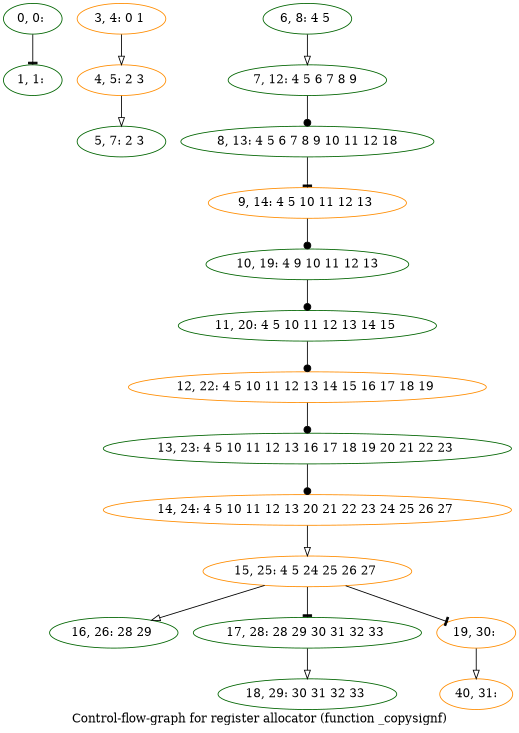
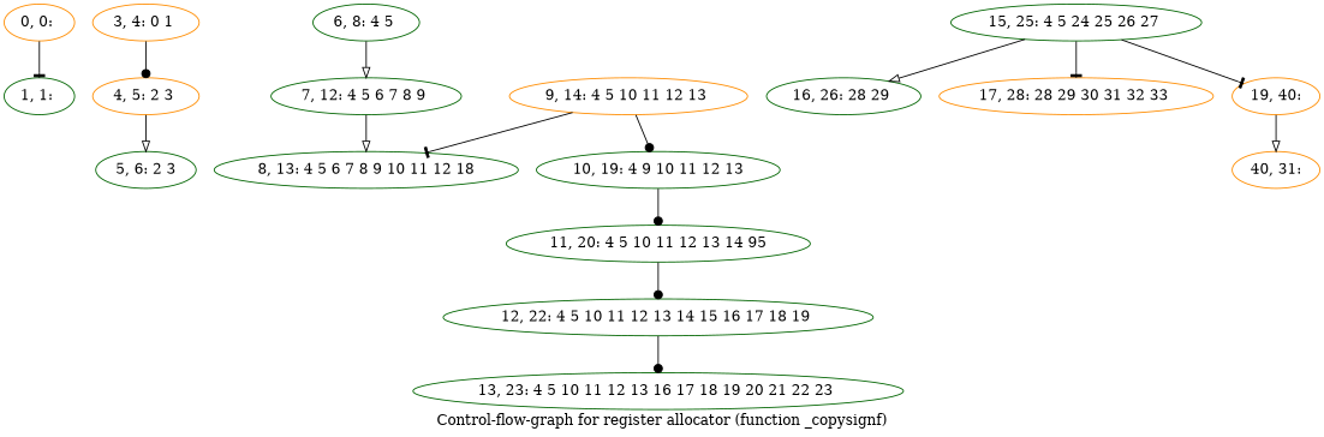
  digraph {
    label="Control-flow-graph for register allocator (function _copysignf)"
    node [color=darkgreen]
    edge [arrowhead=onormal]
-   n1 [label="0, 0: "]
+   n1 [color=darkorange label="0, 0: "]
    n2 [label="1, 1: "]
    n3 [color=darkorange label="3, 4: 0 1 "]
    n4 [color=darkorange label="4, 5: 2 3 "]
-   n5 [label="5, 7: 2 3 "]
+   n5 [label="5, 6: 2 3"]
    n6 [label="6, 8: 4 5 "]
    n7 [label="7, 12: 4 5 6 7 8 9 "]
    n8 [label="8, 13: 4 5 6 7 8 9 10 11 12 18"]
    n9 [color=darkorange label="9, 14: 4 5 10 11 12 13 "]
    n10 [label="10, 19: 4 9 10 11 12 13"]
-   n11 [label="11, 20: 4 5 10 11 12 13 14 15 "]
-   n12 [color=darkorange label="12, 22: 4 5 10 11 12 13 14 15 16 17 18 19 "]
+   n11 [label="11, 20: 4 5 10 11 12 13 14 95"]
+   n12 [label="12, 22: 4 5 10 11 12 13 14 15 16 17 18 19 "]
    n13 [label="13, 23: 4 5 10 11 12 13 16 17 18 19 20 21 22 23 "]
-   n14 [color=darkorange label="14, 24: 4 5 10 11 12 13 20 21 22 23 24 25 26 27 "]
-   n15 [color=darkorange label="15, 25: 4 5 24 25 26 27 "]
+   n15 [label="15, 25: 4 5 24 25 26 27 "]
    n16 [label="16, 26: 28 29 "]
-   n17 [label="17, 28: 28 29 30 31 32 33 "]
-   n18 [color=darkorange label="19, 30: "]
-   n19 [label="18, 29: 30 31 32 33 "]
+   n17 [color=darkorange label="17, 28: 28 29 30 31 32 33 "]
+   n18 [color=darkorange label="19, 40:"]
    n20 [color=darkorange label="40, 31:"]
    n1 -> n2 [arrowhead=tee]
-   n3 -> n4
+   n3 -> n4 [arrowhead=dot]
    n4 -> n5
    n6 -> n7
-   n7 -> n8 [arrowhead=dot]
-   n8 -> n9 [arrowhead=tee]
+   n7 -> n8
+   n9 -> n8 [arrowhead=tee]
    n9 -> n10 [arrowhead=dot]
    n10 -> n11 [arrowhead=dot]
    n11 -> n12 [arrowhead=dot]
    n12 -> n13 [arrowhead=dot]
-   n13 -> n14 [arrowhead=dot]
-   n14 -> n15
    n15 -> n16
    n15 -> n17 [arrowhead=tee]
    n15 -> n18 [arrowhead=tee]
-   n17 -> n19
    n18 -> n20
  }
